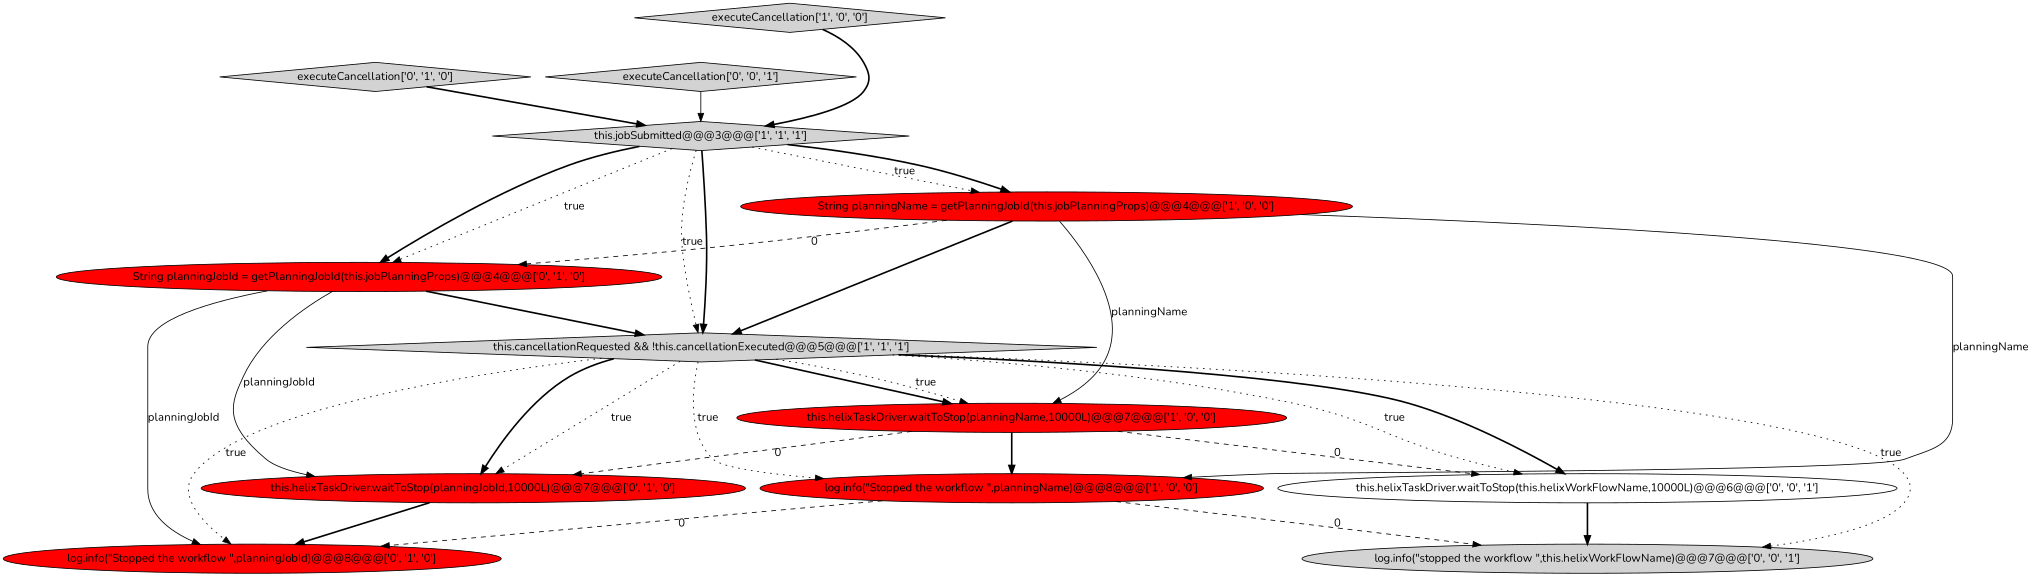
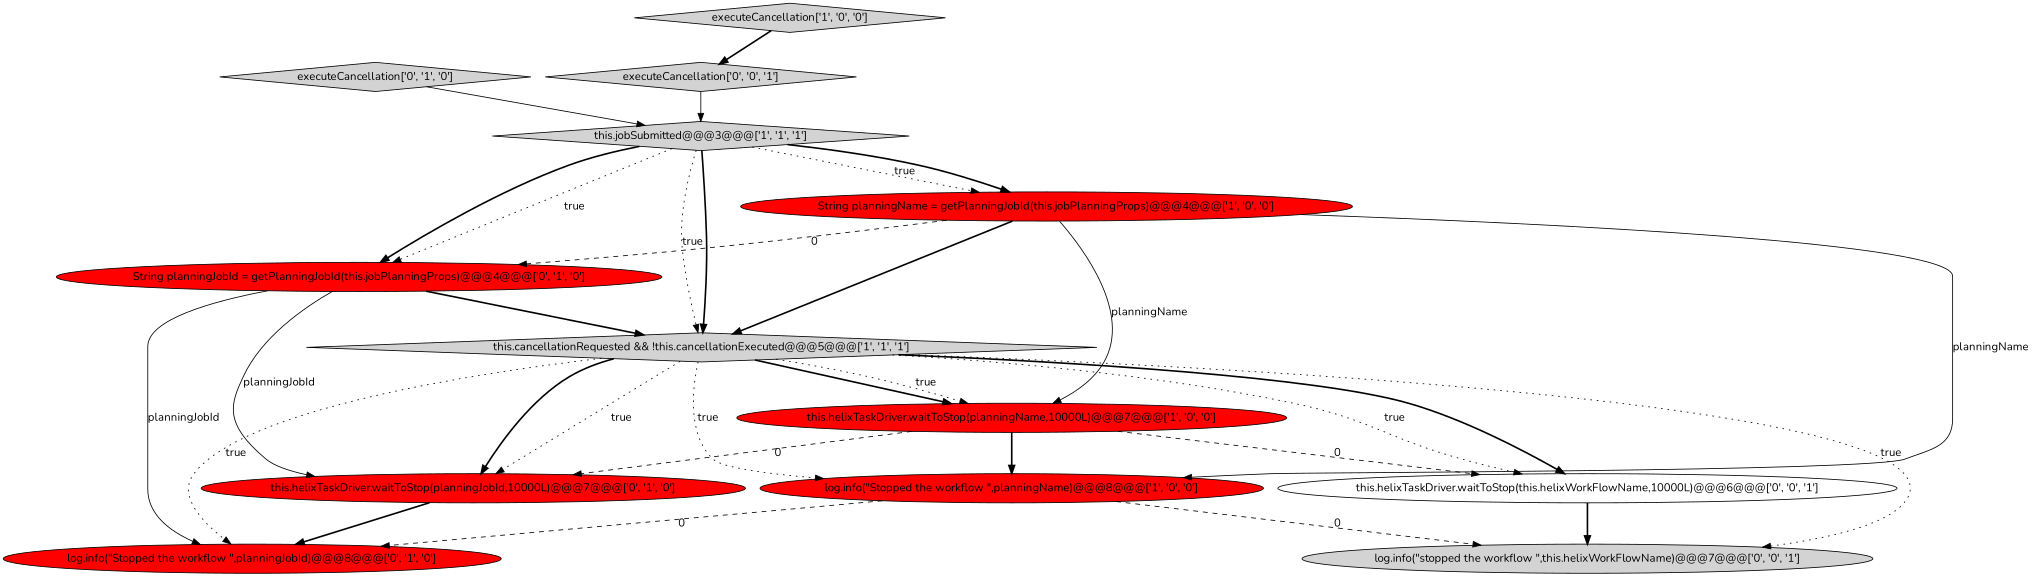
  digraph {
    fontname=Nunito
    node [fillcolor=lightgray fontname=Nunito shape=ellipse style=filled]
    edge [fontname=Nunito style=bold]
    n1 [label="executeCancellation['0', '1', '0']" shape=diamond]
    n2 [label="this.jobSubmitted@@@3@@@['1', '1', '1']" shape=diamond]
    n3 [fillcolor=red label="String planningJobId = getPlanningJobId(this.jobPlanningProps)@@@4@@@['0', '1', '0']"]
    n4 [label="this.cancellationRequested && !this.cancellationExecuted@@@5@@@['1', '1', '1']" shape=diamond]
    n5 [fillcolor=red label="String planningName = getPlanningJobId(this.jobPlanningProps)@@@4@@@['1', '0', '0']"]
    n6 [fillcolor=red label="log.info(\"Stopped the workflow \",planningJobId)@@@8@@@['0', '1', '0']"]
    n7 [label="executeCancellation['0', '0', '1']" shape=diamond]
    n8 [fillcolor=red label="log.info(\"Stopped the workflow \",planningName)@@@8@@@['1', '0', '0']"]
    n9 [label="log.info(\"stopped the workflow \",this.helixWorkFlowName)@@@7@@@['0', '0', '1']"]
    n10 [label="executeCancellation['1', '0', '0']" shape=diamond]
    n11 [fillcolor=red label="this.helixTaskDriver.waitToStop(planningJobId,10000L)@@@7@@@['0', '1', '0']"]
    n12 [fillcolor=red label="this.helixTaskDriver.waitToStop(planningName,10000L)@@@7@@@['1', '0', '0']"]
    n13 [fillcolor=white label="this.helixTaskDriver.waitToStop(this.helixWorkFlowName,10000L)@@@6@@@['0', '0', '1']"]
-   n1 -> n2
+   n1 -> n2 [style=solid]
    n2 -> n3
    n2 -> n3 [label=true style=dotted]
    n2 -> n4
    n2 -> n4 [label=true style=dotted]
    n2 -> n5 [label=true style=dotted]
    n2 -> n5
    n3 -> n4
    n3 -> n6 [label=planningJobId style=solid]
    n3 -> n11 [label=planningJobId style=solid]
    n4 -> n6 [label=true style=dotted]
    n4 -> n8 [label=true style=dotted]
    n4 -> n9 [label=true style=dotted]
    n4 -> n11
    n4 -> n11 [label=true style=dotted]
    n4 -> n12
    n4 -> n12 [label=true style=dotted]
    n4 -> n13 [label=true style=dotted]
    n4 -> n13
    n5 -> n3 [label=0 style=dashed]
    n5 -> n4
    n5 -> n8 [label=planningName style=solid]
    n5 -> n12 [label=planningName style=solid]
    n7 -> n2 [style=solid]
    n8 -> n6 [label=0 style=dashed]
    n8 -> n9 [label=0 style=dashed]
-   n10 -> n2
+   n10 -> n7
    n11 -> n6
    n12 -> n8
    n12 -> n11 [label=0 style=dashed]
    n12 -> n13 [label=0 style=dashed]
    n13 -> n9
  }
